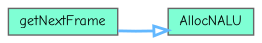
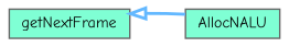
  digraph {
    rankdir=LR
    fontname="Comic Neue"
    node [fillcolor=aquamarine fontname="Comic Neue" fontsize=10 shape=box style=filled]
    n1 [color=gray40 fontcolor=black height=0.2 label=getNextFrame width=0.4]
    n2 [color=grey40 height=0.2 label=AllocNALU width=0.4]
-   n1 -> n2 [color=steelblue1 fontname="Comic Neue" fontsize=10 labelfontname=Helvetica labelfontsize=10 style=bold arrowhead=onormal]
+   n2 -> n1 [color=steelblue1 fontname="Comic Neue" fontsize=10 labelfontname=Helvetica labelfontsize=10 style=bold arrowhead=onormal]
  }
